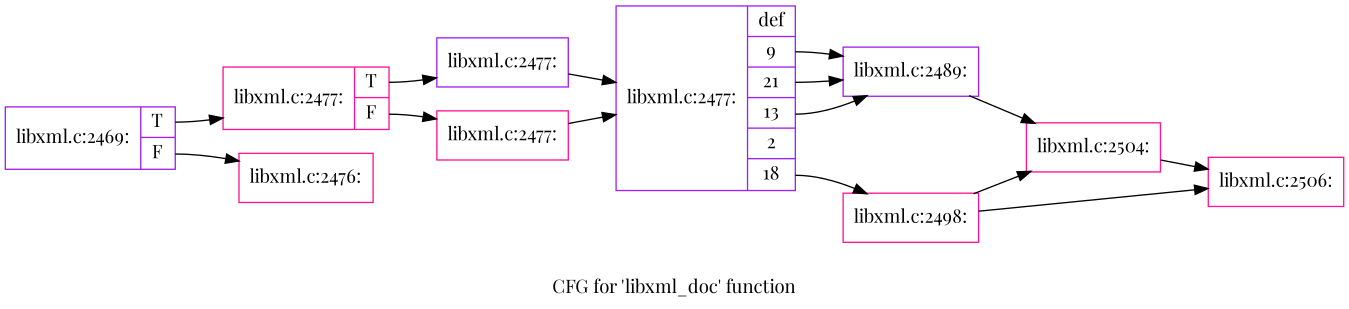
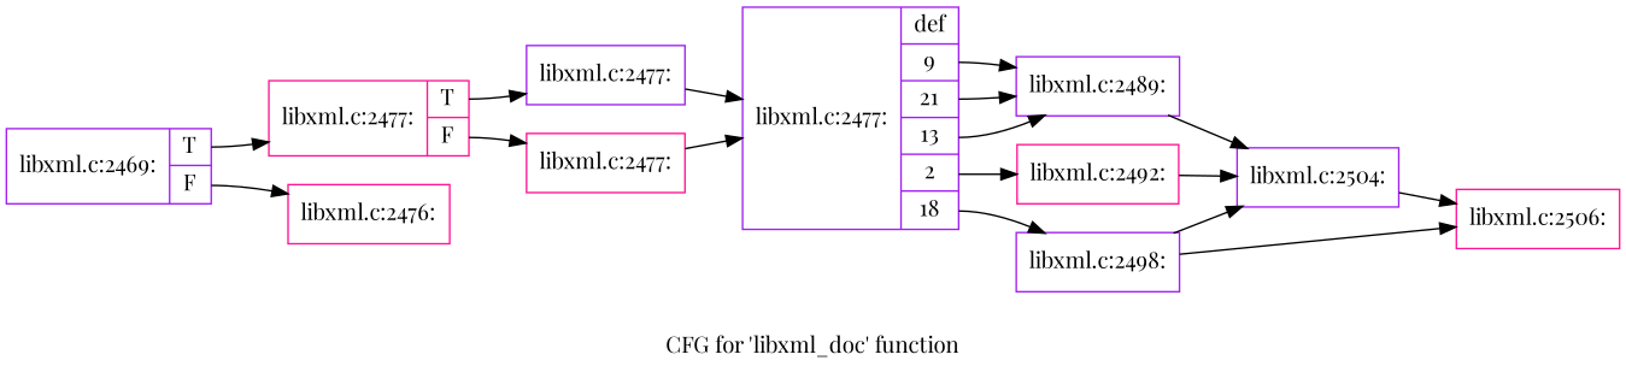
  digraph {
    fontname="Playfair Display"
    label="CFG for 'libxml_doc' function"
    rankdir=LR
    node [color=purple fontname="Playfair Display" shape=record]
    edge [fontname="Playfair Display"]
    n1 [label="{libxml.c:2469:|{<s0>T|<s1>F}}"]
    n2 [color=deeppink label="{libxml.c:2477:|{<s0>T|<s1>F}}"]
    n3 [color=deeppink label="{libxml.c:2476:}"]
    n4 [label="{libxml.c:2477:}"]
    n5 [color=deeppink label="{libxml.c:2477:}"]
    n6 [label="{libxml.c:2477:|{<s0>def|<s1>9|<s2>21|<s3>13|<s4>2|<s5>18}}"]
    n7 [color=deeppink label="{libxml.c:2506:}"]
    n8 [label="{libxml.c:2489:}"]
-   n10 [color=deeppink label="{libxml.c:2498:}"]
-   n11 [color=deeppink label="{libxml.c:2504:}"]
+   n9 [color=deeppink label="{libxml.c:2492:}"]
+   n10 [label="{libxml.c:2498:}"]
+   n11 [label="{libxml.c:2504:}"]
    n1 -> n2 [tailport=s0]
    n1 -> n3 [tailport=s1]
    n2 -> n4 [tailport=s0]
    n2 -> n5 [tailport=s1]
    n4 -> n6
    n5 -> n6
    n6 -> n8 [tailport=s1]
    n6 -> n8 [tailport=s2]
    n6 -> n8 [tailport=s3]
+   n6 -> n9 [tailport=s4]
    n6 -> n10 [tailport=s5]
    n8 -> n11
+   n9 -> n11
    n10 -> n7
    n10 -> n11
    n11 -> n7
  }
